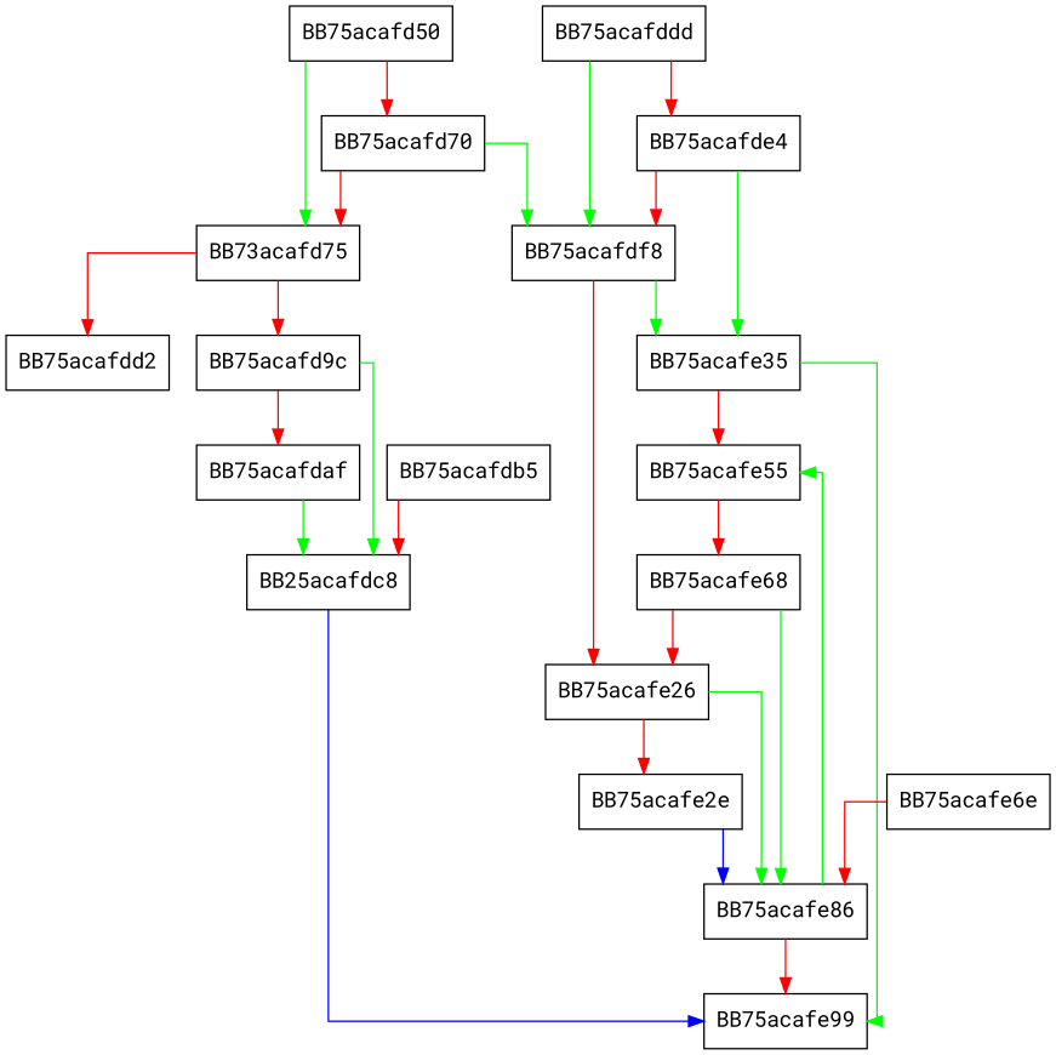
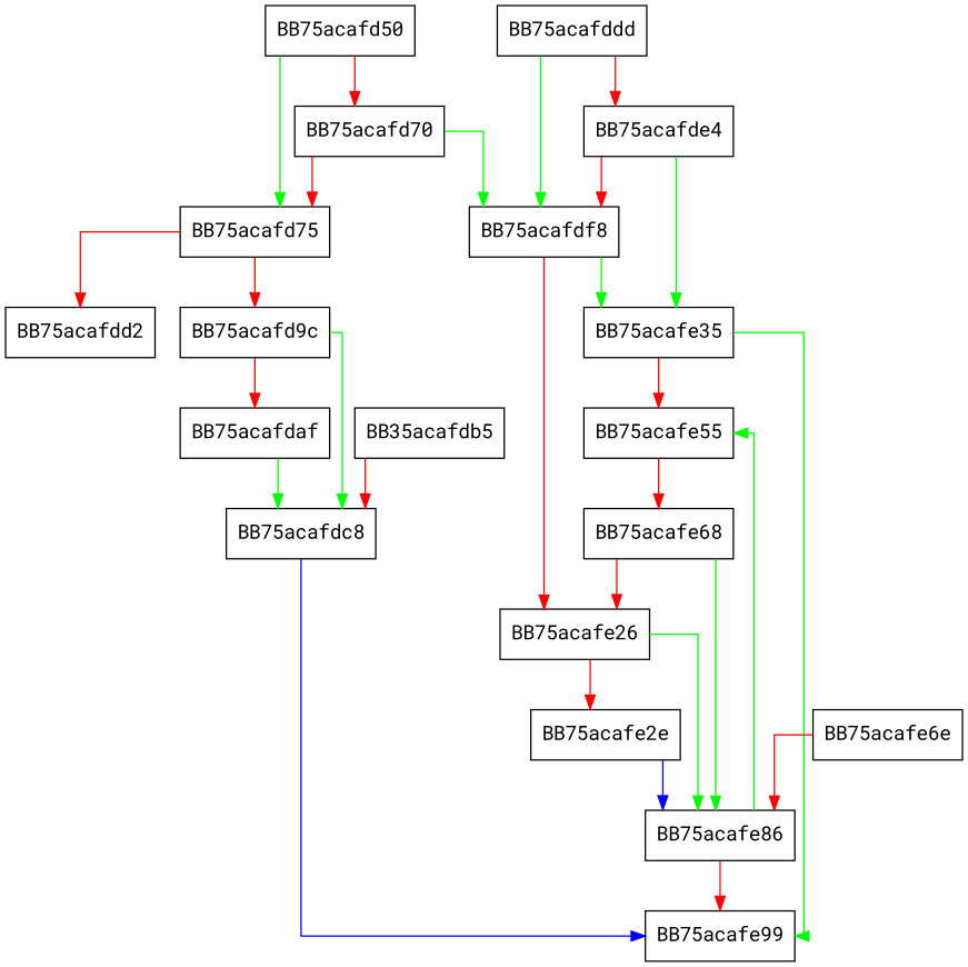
  digraph {
    fontname="Roboto Mono"
    splines=ortho
    node [fontname="Roboto Mono" shape=box]
    edge [color=red fontname="Roboto Mono"]
    BB75acafd50
-   BB75acafd75 [label=BB73acafd75]
+   BB75acafd75
    BB75acafd70
    BB75acafdd2
    BB75acafd9c
    BB75acafdf8
-   BB75acafdc8 [label=BB25acafdc8]
+   BB75acafdc8
    BB75acafdaf
    BB75acafe35
    BB75acafe26
    BB75acafddd
    BB75acafde4
    BB75acafe99
-   BB75acafdb5
+   BB75acafdb5 [label=BB35acafdb5]
    BB75acafe55
    BB75acafe86
    BB75acafe2e
    BB75acafe68
    BB75acafe6e
    BB75acafd50 -> BB75acafd75 [color=green]
    BB75acafd50 -> BB75acafd70
    BB75acafd75 -> BB75acafdd2
    BB75acafd75 -> BB75acafd9c
    BB75acafd70 -> BB75acafd75
    BB75acafd70 -> BB75acafdf8 [color=green]
    BB75acafd9c -> BB75acafdc8 [color=green]
    BB75acafd9c -> BB75acafdaf
    BB75acafdf8 -> BB75acafe35 [color=green]
    BB75acafdf8 -> BB75acafe26
    BB75acafdc8 -> BB75acafe99 [color=blue]
    BB75acafdaf -> BB75acafdc8 [color=green]
    BB75acafe35 -> BB75acafe99 [color=green]
    BB75acafe35 -> BB75acafe55
    BB75acafe26 -> BB75acafe86 [color=green]
    BB75acafe26 -> BB75acafe2e
    BB75acafddd -> BB75acafdf8 [color=green]
    BB75acafddd -> BB75acafde4
    BB75acafde4 -> BB75acafdf8
    BB75acafde4 -> BB75acafe35 [color=green]
    BB75acafdb5 -> BB75acafdc8
    BB75acafe55 -> BB75acafe68
    BB75acafe86 -> BB75acafe99
    BB75acafe86 -> BB75acafe55 [color=green]
    BB75acafe2e -> BB75acafe86 [color=blue]
    BB75acafe68 -> BB75acafe26
    BB75acafe68 -> BB75acafe86 [color=green]
    BB75acafe6e -> BB75acafe86
  }
